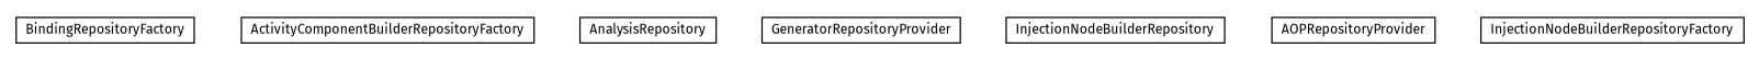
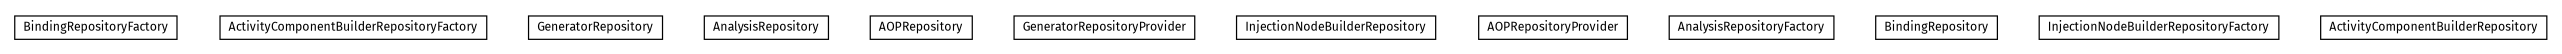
  digraph {
    nodesep=0.25
    ranksep=0.5
    fontname="Fira Sans"
    node [fontcolor=black fontname="Fira Sans" fontsize=10.0 shape=plaintext]
    n1 [label=<<table title="org.androidtransfuse.analysis.repository.BindingRepositoryFactory" border="0" cellborder="1" cellspacing="0" cellpadding="2" port="p" href="./BindingRepositoryFactory.html"> 		<tr><td><table border="0" cellspacing="0" cellpadding="1"> <tr><td align="center" balign="center"> BindingRepositoryFactory </td></tr> 		</table></td></tr> 		</table>>]
    n2 [label=<<table title="org.androidtransfuse.analysis.repository.ActivityComponentBuilderRepositoryFactory" border="0" cellborder="1" cellspacing="0" cellpadding="2" port="p" href="./ActivityComponentBuilderRepositoryFactory.html"> 		<tr><td><table border="0" cellspacing="0" cellpadding="1"> <tr><td align="center" balign="center"> ActivityComponentBuilderRepositoryFactory </td></tr> 		</table></td></tr> 		</table>>]
+   n3 [label=<<table title="org.androidtransfuse.analysis.repository.GeneratorRepository" border="0" cellborder="1" cellspacing="0" cellpadding="2" port="p" href="./GeneratorRepository.html"> 		<tr><td><table border="0" cellspacing="0" cellpadding="1"> <tr><td align="center" balign="center"> GeneratorRepository </td></tr> 		</table></td></tr> 		</table>>]
    n4 [label=<<table title="org.androidtransfuse.analysis.repository.AnalysisRepository" border="0" cellborder="1" cellspacing="0" cellpadding="2" port="p" href="./AnalysisRepository.html"> 		<tr><td><table border="0" cellspacing="0" cellpadding="1"> <tr><td align="center" balign="center"> AnalysisRepository </td></tr> 		</table></td></tr> 		</table>>]
+   n5 [label=<<table title="org.androidtransfuse.analysis.repository.AOPRepository" border="0" cellborder="1" cellspacing="0" cellpadding="2" port="p" href="./AOPRepository.html"> 		<tr><td><table border="0" cellspacing="0" cellpadding="1"> <tr><td align="center" balign="center"> AOPRepository </td></tr> 		</table></td></tr> 		</table>>]
    n6 [label=<<table title="org.androidtransfuse.analysis.repository.GeneratorRepositoryProvider" border="0" cellborder="1" cellspacing="0" cellpadding="2" port="p" href="./GeneratorRepositoryProvider.html"> 		<tr><td><table border="0" cellspacing="0" cellpadding="1"> <tr><td align="center" balign="center"> GeneratorRepositoryProvider </td></tr> 		</table></td></tr> 		</table>>]
    n7 [label=<<table title="org.androidtransfuse.analysis.repository.InjectionNodeBuilderRepository" border="0" cellborder="1" cellspacing="0" cellpadding="2" port="p" href="./InjectionNodeBuilderRepository.html"> 		<tr><td><table border="0" cellspacing="0" cellpadding="1"> <tr><td align="center" balign="center"> InjectionNodeBuilderRepository </td></tr> 		</table></td></tr> 		</table>>]
    n8 [label=<<table title="org.androidtransfuse.analysis.repository.AOPRepositoryProvider" border="0" cellborder="1" cellspacing="0" cellpadding="2" port="p" href="./AOPRepositoryProvider.html"> 		<tr><td><table border="0" cellspacing="0" cellpadding="1"> <tr><td align="center" balign="center"> AOPRepositoryProvider </td></tr> 		</table></td></tr> 		</table>>]
+   n9 [label=<<table title="org.androidtransfuse.analysis.repository.AnalysisRepositoryFactory" border="0" cellborder="1" cellspacing="0" cellpadding="2" port="p" href="./AnalysisRepositoryFactory.html"> 		<tr><td><table border="0" cellspacing="0" cellpadding="1"> <tr><td align="center" balign="center"> AnalysisRepositoryFactory </td></tr> 		</table></td></tr> 		</table>>]
+   n10 [label=<<table title="org.androidtransfuse.analysis.repository.BindingRepository" border="0" cellborder="1" cellspacing="0" cellpadding="2" port="p" href="./BindingRepository.html"> 		<tr><td><table border="0" cellspacing="0" cellpadding="1"> <tr><td align="center" balign="center"> BindingRepository </td></tr> 		</table></td></tr> 		</table>>]
    n11 [label=<<table title="org.androidtransfuse.analysis.repository.InjectionNodeBuilderRepositoryFactory" border="0" cellborder="1" cellspacing="0" cellpadding="2" port="p" href="./InjectionNodeBuilderRepositoryFactory.html"> 		<tr><td><table border="0" cellspacing="0" cellpadding="1"> <tr><td align="center" balign="center"> InjectionNodeBuilderRepositoryFactory </td></tr> 		</table></td></tr> 		</table>>]
+   n12 [label=<<table title="org.androidtransfuse.analysis.repository.ActivityComponentBuilderRepository" border="0" cellborder="1" cellspacing="0" cellpadding="2" port="p" href="./ActivityComponentBuilderRepository.html"> 		<tr><td><table border="0" cellspacing="0" cellpadding="1"> <tr><td align="center" balign="center"> ActivityComponentBuilderRepository </td></tr> 		</table></td></tr> 		</table>>]
  }
